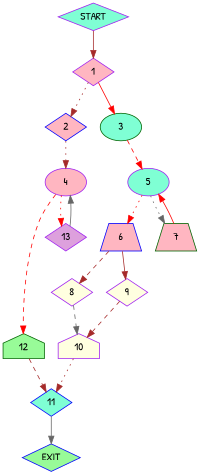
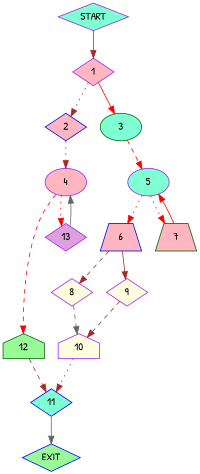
  digraph {
    fontname="Patrick Hand"
    node [color=purple fillcolor=lightpink fontname="Patrick Hand" shape=diamond style=filled]
    edge [color=brown fontname="Patrick Hand" style=solid]
    n1 [fillcolor=aquamarine label=START]
    1
    2 [color=blue]
    3 [color=darkgreen fillcolor=aquamarine shape=ellipse]
    n5 [color=blue fillcolor=palegreen label=EXIT]
    4 [shape=ellipse]
    5 [fillcolor=aquamarine shape=ellipse]
    12 [color=darkgreen fillcolor=palegreen shape=house]
    13 [fillcolor=plum]
    6 [color=blue shape=trapezium]
    7 [color=darkgreen shape=trapezium]
    11 [color=blue fillcolor=aquamarine]
    8 [fillcolor=lightyellow]
    9 [fillcolor=lightyellow]
    10 [fillcolor=lightyellow shape=house]
    n1 -> 1
    1 -> 2 [style=dotted]
    1 -> 3 [color=red]
    2 -> 4 [style=dotted]
    3 -> 5 [color=red style=dashed]
    4 -> 12 [color=red style=dashed]
    4 -> 13 [color=red style=dotted]
    5 -> 6 [color=red style=dotted]
-   5 -> 7 [color=gray40 style=dotted]
+   5 -> 7 [color=red style=dotted]
    12 -> 11 [style=dashed]
    13 -> 4 [color=gray40]
    6 -> 8 [style=dashed]
    6 -> 9
    7 -> 5 [color=red]
    11 -> n5 [color=gray40]
    8 -> 10 [color=gray40 style=dashed]
    9 -> 10 [style=dashed]
    10 -> 11 [style=dotted]
  }
